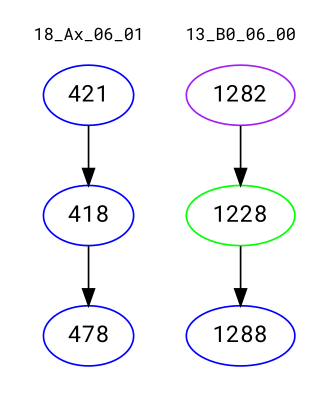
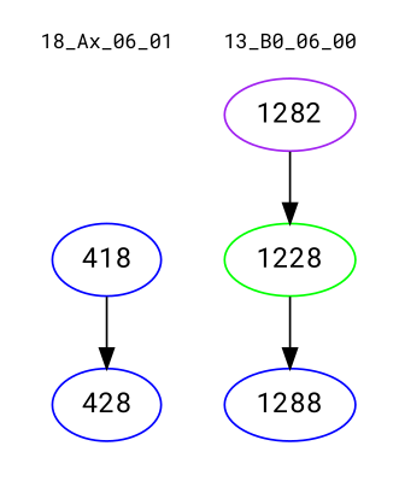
  digraph {
    fontname="Roboto Mono"
    node [color=blue fontname="Roboto Mono"]
    edge [color=black fontname="Roboto Mono"]
-   n1 [label=421]
    n2 [label=418]
-   n3 [label=478]
+   n3 [label=428]
    n4 [color=purple label=1282]
    n5 [color=green label=1228]
    n6 [label=1288]
    subgraph cluster_1 {
      color=white
      fontsize=10
      label="18_Ax_06_01"
-     n1
      n2
      n3
    }
    subgraph cluster_2 {
      color=white
      fontsize=10
      label="13_B0_06_00"
      n4
      n5
      n6
    }
-   n1 -> n2
    n2 -> n3
    n4 -> n5
    n5 -> n6
  }
